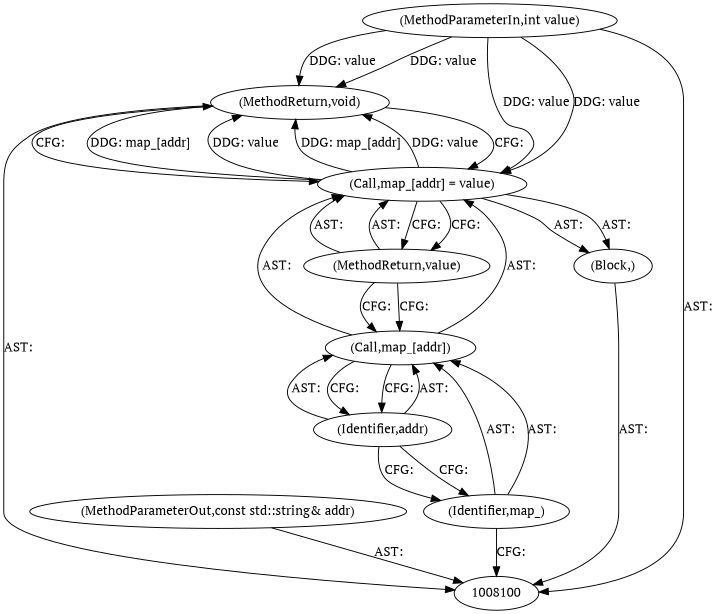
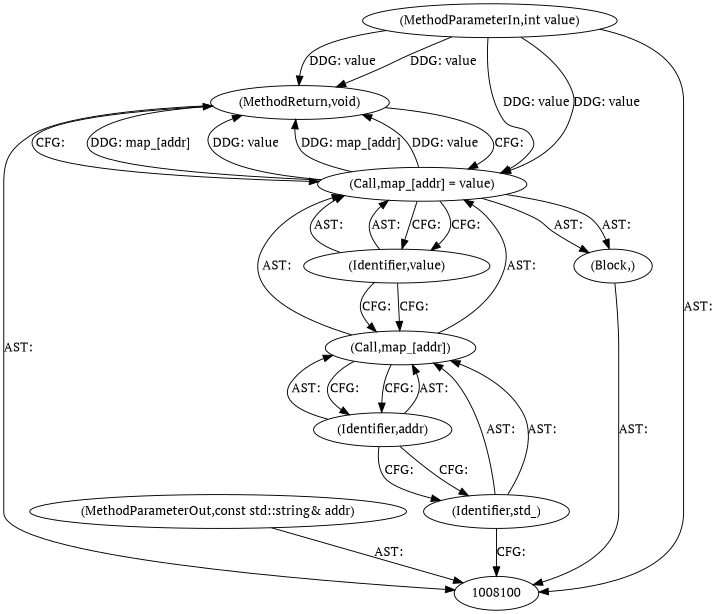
  digraph {
    fontname="PT Serif"
    node [fontname="PT Serif"]
    edge [fontname="PT Serif"]
    n1 [label="(MethodReturn,void)"]
    n2 [label=1008100]
    n3 [label="(Call,map_[addr] = value)"]
    n4 [label="(MethodParameterOut,const std::string& addr)"]
    n5 [label="(Block,)"]
-   n6 [label="(MethodReturn,value)"]
+   n6 [label="(Identifier,value)"]
    n7 [label="(MethodParameterIn,int value)"]
    n8 [label="(Call,map_[addr])"]
    n9 [label="(Identifier,addr)"]
-   n10 [label="(Identifier,map_)"]
+   n10 [label="(Identifier,std_)"]
    n1 -> n2 [label="AST: "]
    n1 -> n3 [label="CFG: "]
    n1 -> n3 [label="CFG: "]
    n3 -> n1 [label="DDG: map_[addr]"]
    n3 -> n1 [label="DDG: value"]
    n3 -> n1 [label="DDG: map_[addr]"]
    n3 -> n1 [label="DDG: value"]
    n3 -> n5 [label="AST: "]
    n3 -> n5 [label="AST: "]
    n3 -> n6 [label="CFG: "]
    n3 -> n6 [label="CFG: "]
    n4 -> n2 [label="AST: "]
    n5 -> n2 [label="AST: "]
    n6 -> n3 [label="AST: "]
    n6 -> n3 [label="AST: "]
    n6 -> n8 [label="CFG: "]
    n6 -> n8 [label="CFG: "]
    n7 -> n1 [label="DDG: value"]
    n7 -> n1 [label="DDG: value"]
    n7 -> n2 [label="AST: "]
    n7 -> n3 [label="DDG: value"]
    n7 -> n3 [label="DDG: value"]
    n8 -> n3 [label="AST: "]
    n8 -> n3 [label="AST: "]
    n8 -> n9 [label="CFG: "]
    n8 -> n9 [label="CFG: "]
    n9 -> n8 [label="AST: "]
    n9 -> n8 [label="AST: "]
    n9 -> n10 [label="CFG: "]
    n9 -> n10 [label="CFG: "]
    n10 -> n2 [label="CFG: "]
    n10 -> n8 [label="AST: "]
    n10 -> n8 [label="AST: "]
  }
